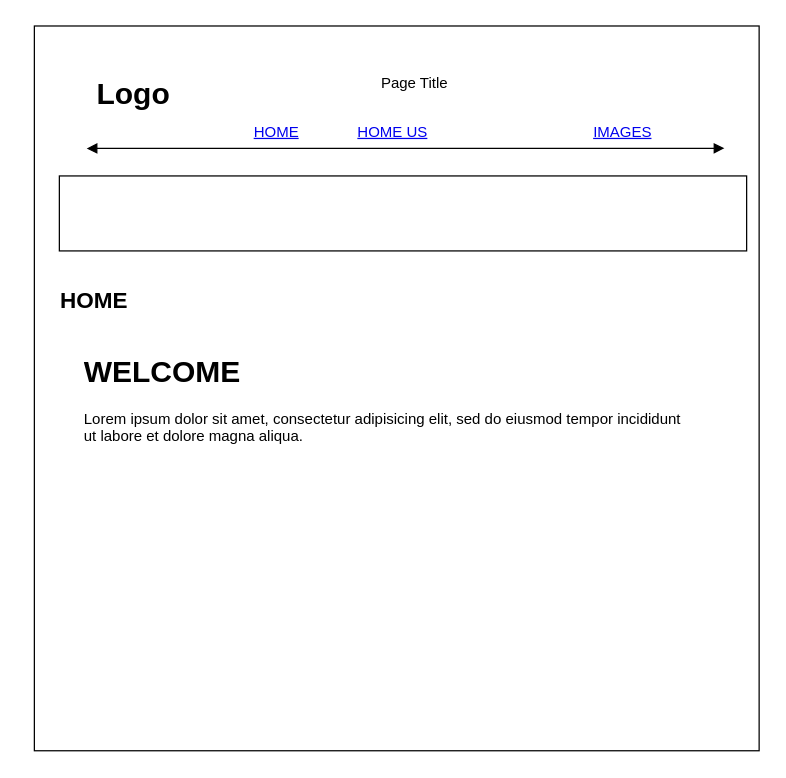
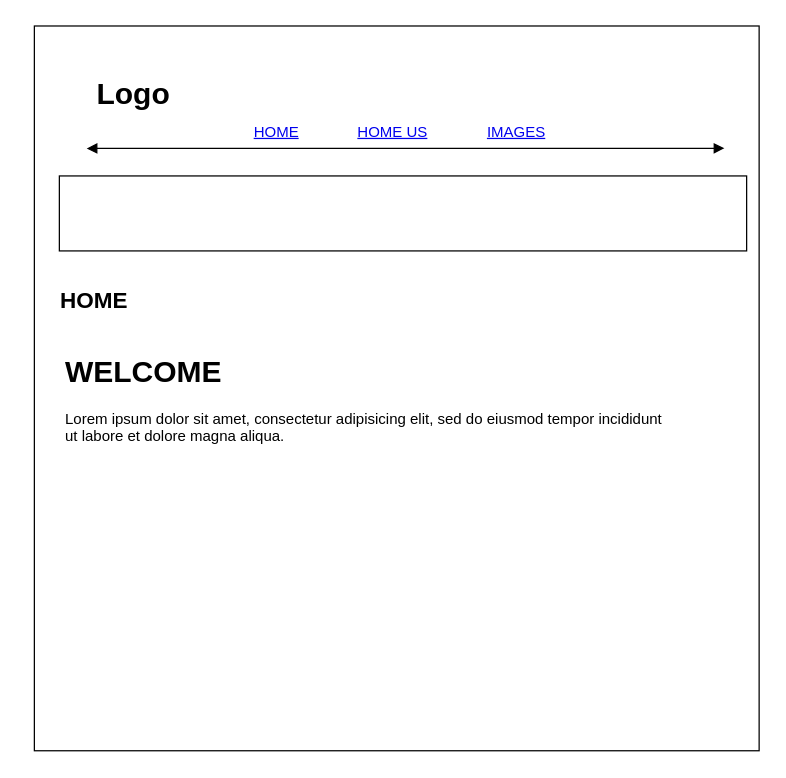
  <mxCell id="0" />
  <mxCell id="1" parent="0" />
  <mxCell id="2" value="" style="whiteSpace=wrap;html=1;aspect=fixed;" vertex="1" parent="1"><mxGeometry x="27" y="20" width="580" height="580" as="geometry" /></mxCell>
  <mxCell id="3" value="Logo" style="text;strokeColor=none;fillColor=none;html=1;fontSize=24;fontStyle=1;verticalAlign=middle;align=center;" vertex="1" parent="1"><mxGeometry x="46" y="40" width="120" height="70" as="geometry" /></mxCell>
  <mxCell id="4" value="" style="endArrow=block;startArrow=block;endFill=1;startFill=1;html=1;rounded=0;entryX=0.98;entryY=0.163;entryDx=0;entryDy=0;entryPerimeter=0;exitX=0.017;exitY=0.169;exitDx=0;exitDy=0;exitPerimeter=0;" edge="1" parent="1"><mxGeometry width="160" relative="1" as="geometry"><mxPoint x="68.86" y="118.02" as="sourcePoint" /><mxPoint x="579.2" y="117.87" as="targetPoint" /></mxGeometry></mxCell>
- <mxCell id="5" value="Page Title" style="text;html=1;strokeColor=none;fillColor=none;align=center;verticalAlign=middle;whiteSpace=wrap;rounded=0;" vertex="1" parent="1"><mxGeometry x="177" y="51" width="309" height="30" as="geometry" /></mxCell>
  <mxCell id="6" value="&lt;a href=&quot;data:page/id,TwugZSBYfs8F28ncjngg&quot;&gt;HOME&lt;/a&gt;" style="text;html=1;strokeColor=none;fillColor=none;align=center;verticalAlign=middle;whiteSpace=wrap;rounded=0;" vertex="1" parent="1"><mxGeometry x="191" y="90" width="60" height="30" as="geometry" /></mxCell>
  <mxCell id="7" value="&lt;a href=&quot;data:page/id,BgSbEB77CjOLGkaMeg5j&quot;&gt;HOME US&lt;/a&gt;" style="text;html=1;strokeColor=none;fillColor=none;align=center;verticalAlign=middle;whiteSpace=wrap;rounded=0;" vertex="1" parent="1"><mxGeometry x="281" y="90" width="66" height="30" as="geometry" /></mxCell>
- <mxCell id="8" value="&lt;a href=&quot;data:page/id,VS3m_5m4GWpuri-Xy_pb&quot;&gt;IMAGES&lt;/a&gt;" style="text;html=1;strokeColor=none;fillColor=none;align=center;verticalAlign=middle;whiteSpace=wrap;rounded=0;" vertex="1" parent="1"><mxGeometry x="468" y="90" width="60" height="30" as="geometry" /></mxCell>
+ <mxCell id="8" value="&lt;a href=&quot;data:page/id,VS3m_5m4GWpuri-Xy_pb&quot;&gt;IMAGES&lt;/a&gt;" style="text;html=1;strokeColor=none;fillColor=none;align=center;verticalAlign=middle;whiteSpace=wrap;rounded=0;" vertex="1" parent="1"><mxGeometry x="383" y="90" width="60" height="30" as="geometry" /></mxCell>
  <mxCell id="9" value="" style="rounded=0;whiteSpace=wrap;html=1;" vertex="1" parent="1"><mxGeometry x="47" y="140" width="550" height="60" as="geometry" /></mxCell>
  <mxCell id="10" value="&lt;h2&gt;HOME&lt;/h2&gt;" style="text;html=1;strokeColor=none;fillColor=none;align=center;verticalAlign=middle;whiteSpace=wrap;rounded=0;" vertex="1" parent="1"><mxGeometry x="20" y="210" width="110" height="60" as="geometry" /></mxCell>
- <mxCell id="11" value="&lt;h1&gt;WELCOME&lt;/h1&gt;&lt;p&gt;Lorem ipsum dolor sit amet, consectetur adipisicing elit, sed do eiusmod tempor incididunt ut labore et dolore magna aliqua.&lt;/p&gt;" style="text;html=1;strokeColor=none;fillColor=none;spacing=5;spacingTop=-20;whiteSpace=wrap;overflow=hidden;rounded=0;" vertex="1" parent="1"><mxGeometry x="62" y="277" width="490" height="270" as="geometry" /></mxCell>
+ <mxCell id="11" value="&lt;h1&gt;WELCOME&lt;/h1&gt;&lt;p&gt;Lorem ipsum dolor sit amet, consectetur adipisicing elit, sed do eiusmod tempor incididunt ut labore et dolore magna aliqua.&lt;/p&gt;" style="text;html=1;strokeColor=none;fillColor=none;spacing=5;spacingTop=-20;whiteSpace=wrap;overflow=hidden;rounded=0;" vertex="1" parent="1"><mxGeometry x="47" y="277" width="490" height="270" as="geometry" /></mxCell>
